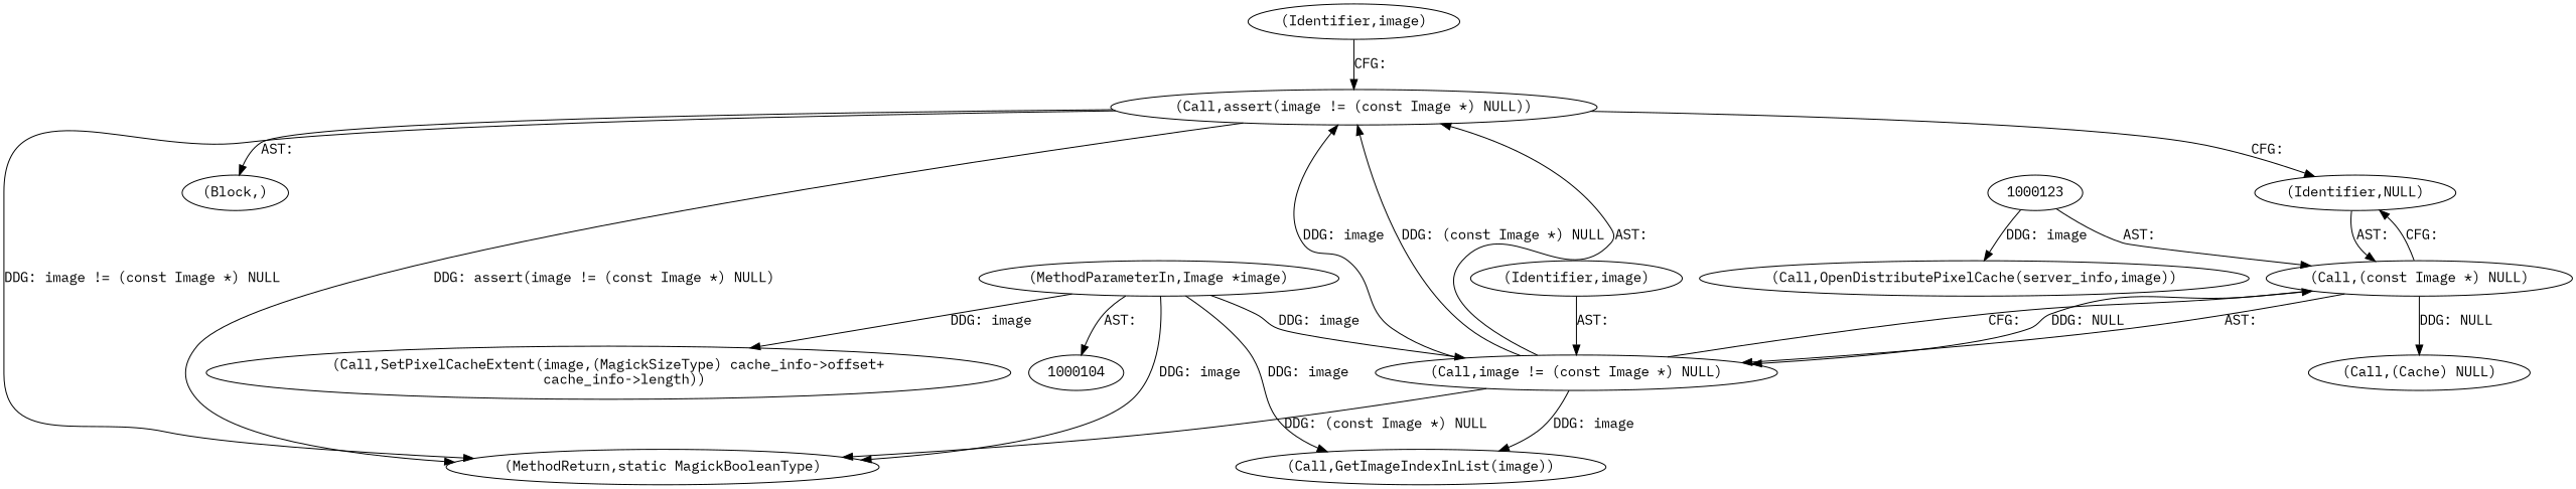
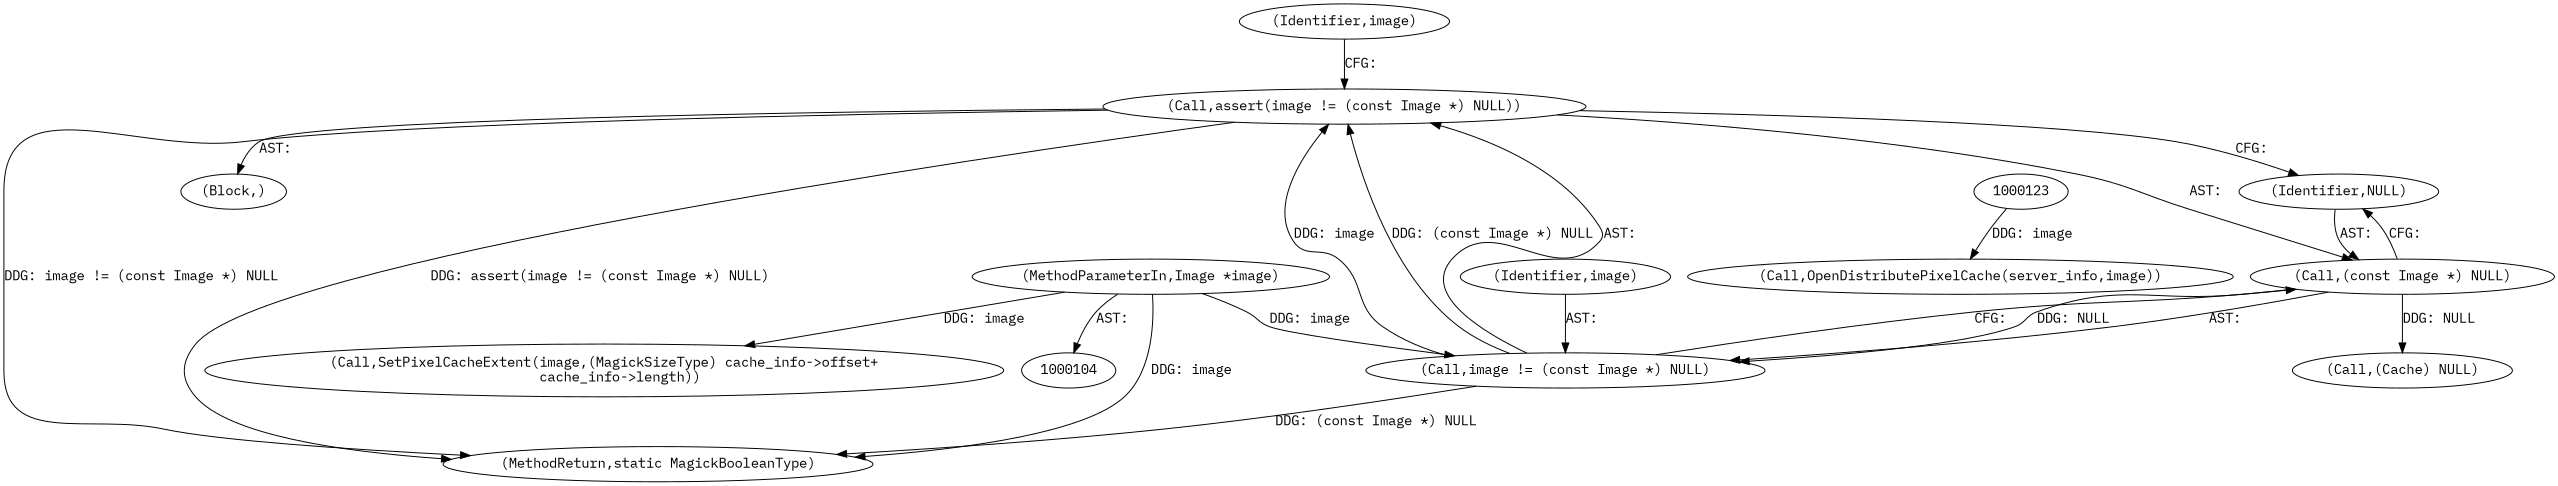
  digraph {
    fontname="IBM Plex Mono"
    node [fontname="IBM Plex Mono"]
    edge [fontname="IBM Plex Mono"]
    n1 [label="(Call,assert(image != (const Image *) NULL))"]
    n2 [label="(Block,)"]
    n3 [label="(MethodReturn,static MagickBooleanType)"]
    n4 [label="(Identifier,NULL)"]
    n5 [label="(Call,image != (const Image *) NULL)"]
    n6 [label="(Call,(const Image *) NULL)"]
-   n7 [label="(Call,GetImageIndexInList(image))"]
    n8 [label="(Call,(Cache) NULL)"]
    n9 [label="(MethodParameterIn,Image *image)"]
    n10 [label="(Call,SetPixelCacheExtent(image,(MagickSizeType) cache_info->offset+\n    cache_info->length))"]
    1000104
    n12 [label="(Call,OpenDistributePixelCache(server_info,image))"]
    n13 [label="(Identifier,image)"]
    n14 [label="(Identifier,image)"]
    1000123
    n1 -> n2 [label="AST: "]
    n1 -> n3 [label="DDG: image != (const Image *) NULL"]
    n1 -> n3 [label="DDG: assert(image != (const Image *) NULL)"]
    n1 -> n4 [label="CFG: "]
    n4 -> n6 [label="AST: "]
    n5 -> n1 [label="AST: "]
    n5 -> n1 [label="DDG: image"]
    n5 -> n1 [label="DDG: (const Image *) NULL"]
    n5 -> n3 [label="DDG: (const Image *) NULL"]
    n5 -> n6 [label="CFG: "]
-   n5 -> n7 [label="DDG: image"]
    n6 -> n4 [label="CFG: "]
    n6 -> n5 [label="AST: "]
    n6 -> n5 [label="DDG: NULL"]
    n6 -> n8 [label="DDG: NULL"]
    n9 -> n3 [label="DDG: image"]
    n9 -> n5 [label="DDG: image"]
-   n9 -> n7 [label="DDG: image"]
    n9 -> n10 [label="DDG: image"]
    n9 -> 1000104 [label="AST: "]
    n13 -> n1 [label="CFG: "]
    n14 -> n5 [label="AST: "]
-   1000123 -> n6 [label="AST: "]
+   n1 -> n6 [label="AST: "]
    1000123 -> n12 [label="DDG: image"]
  }
